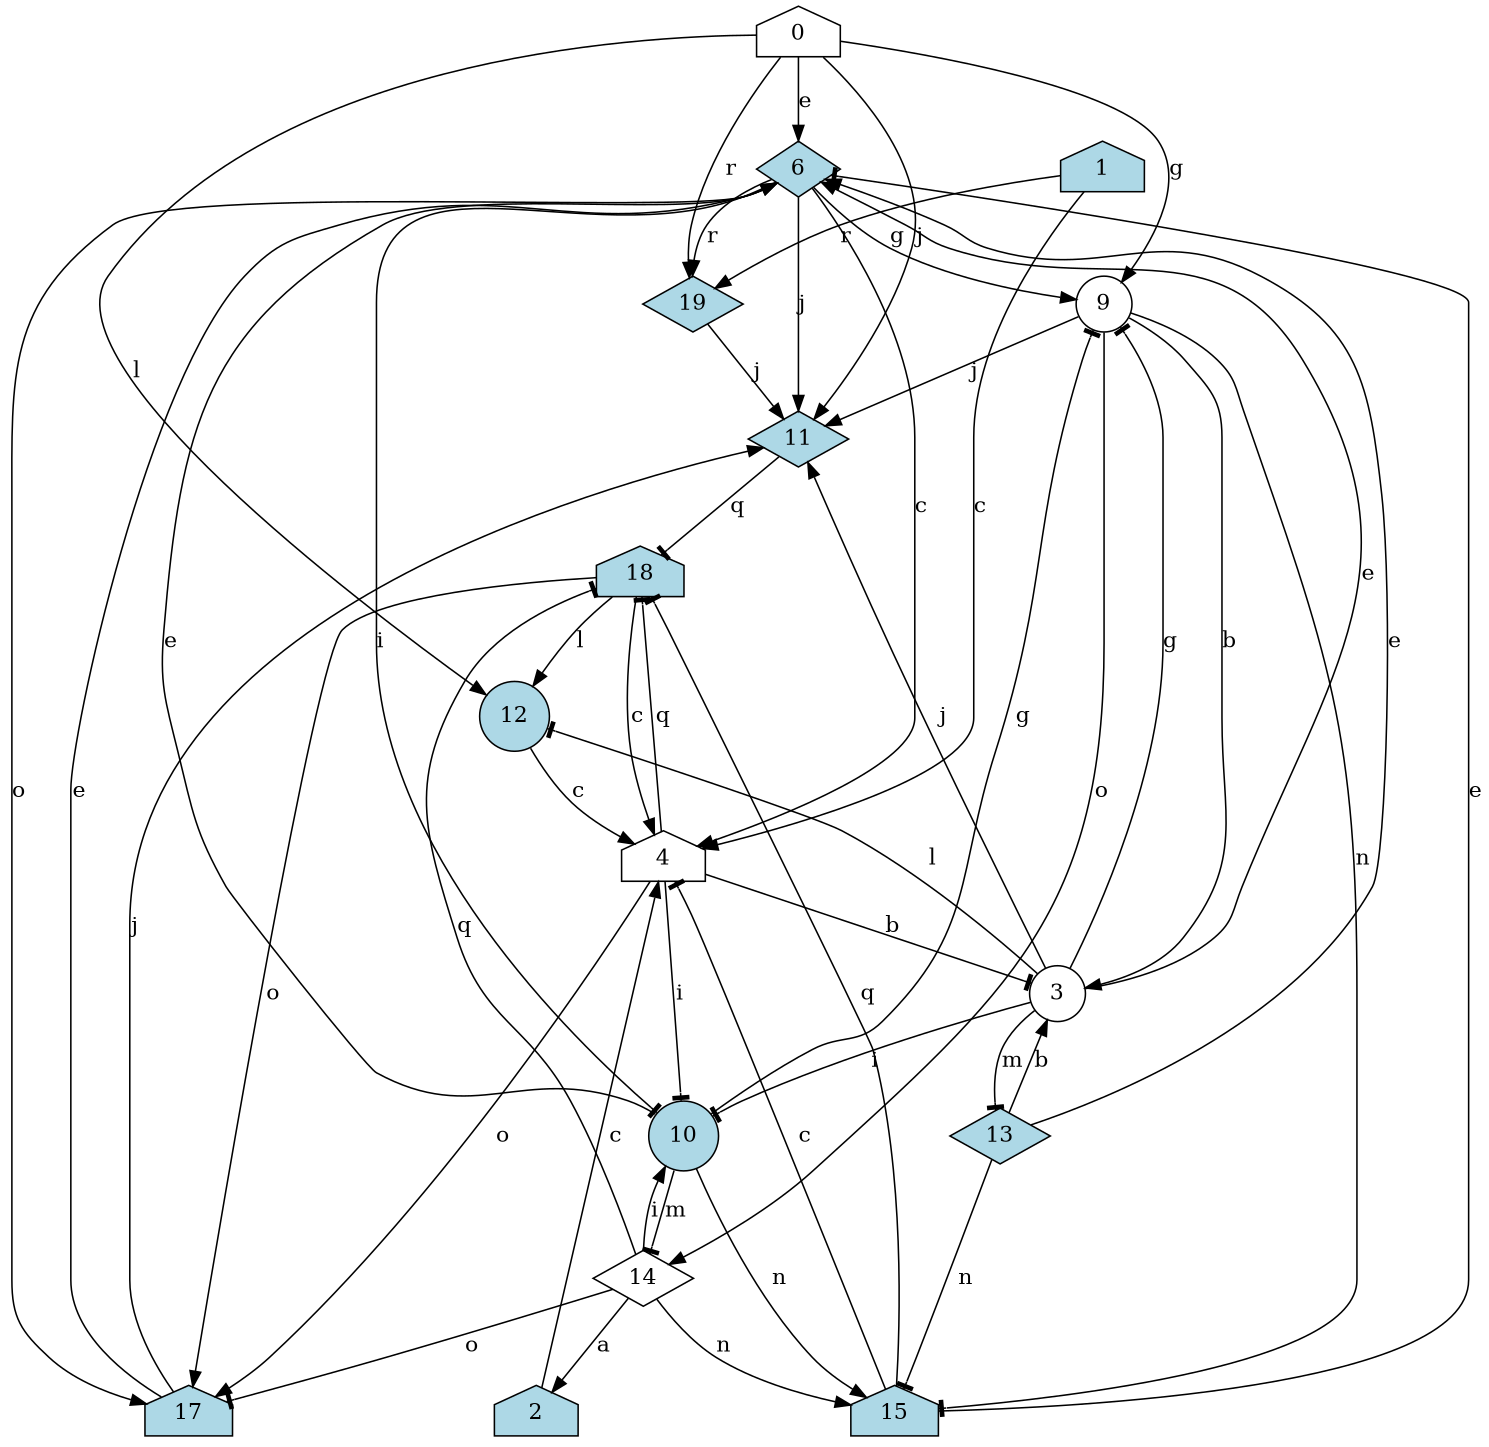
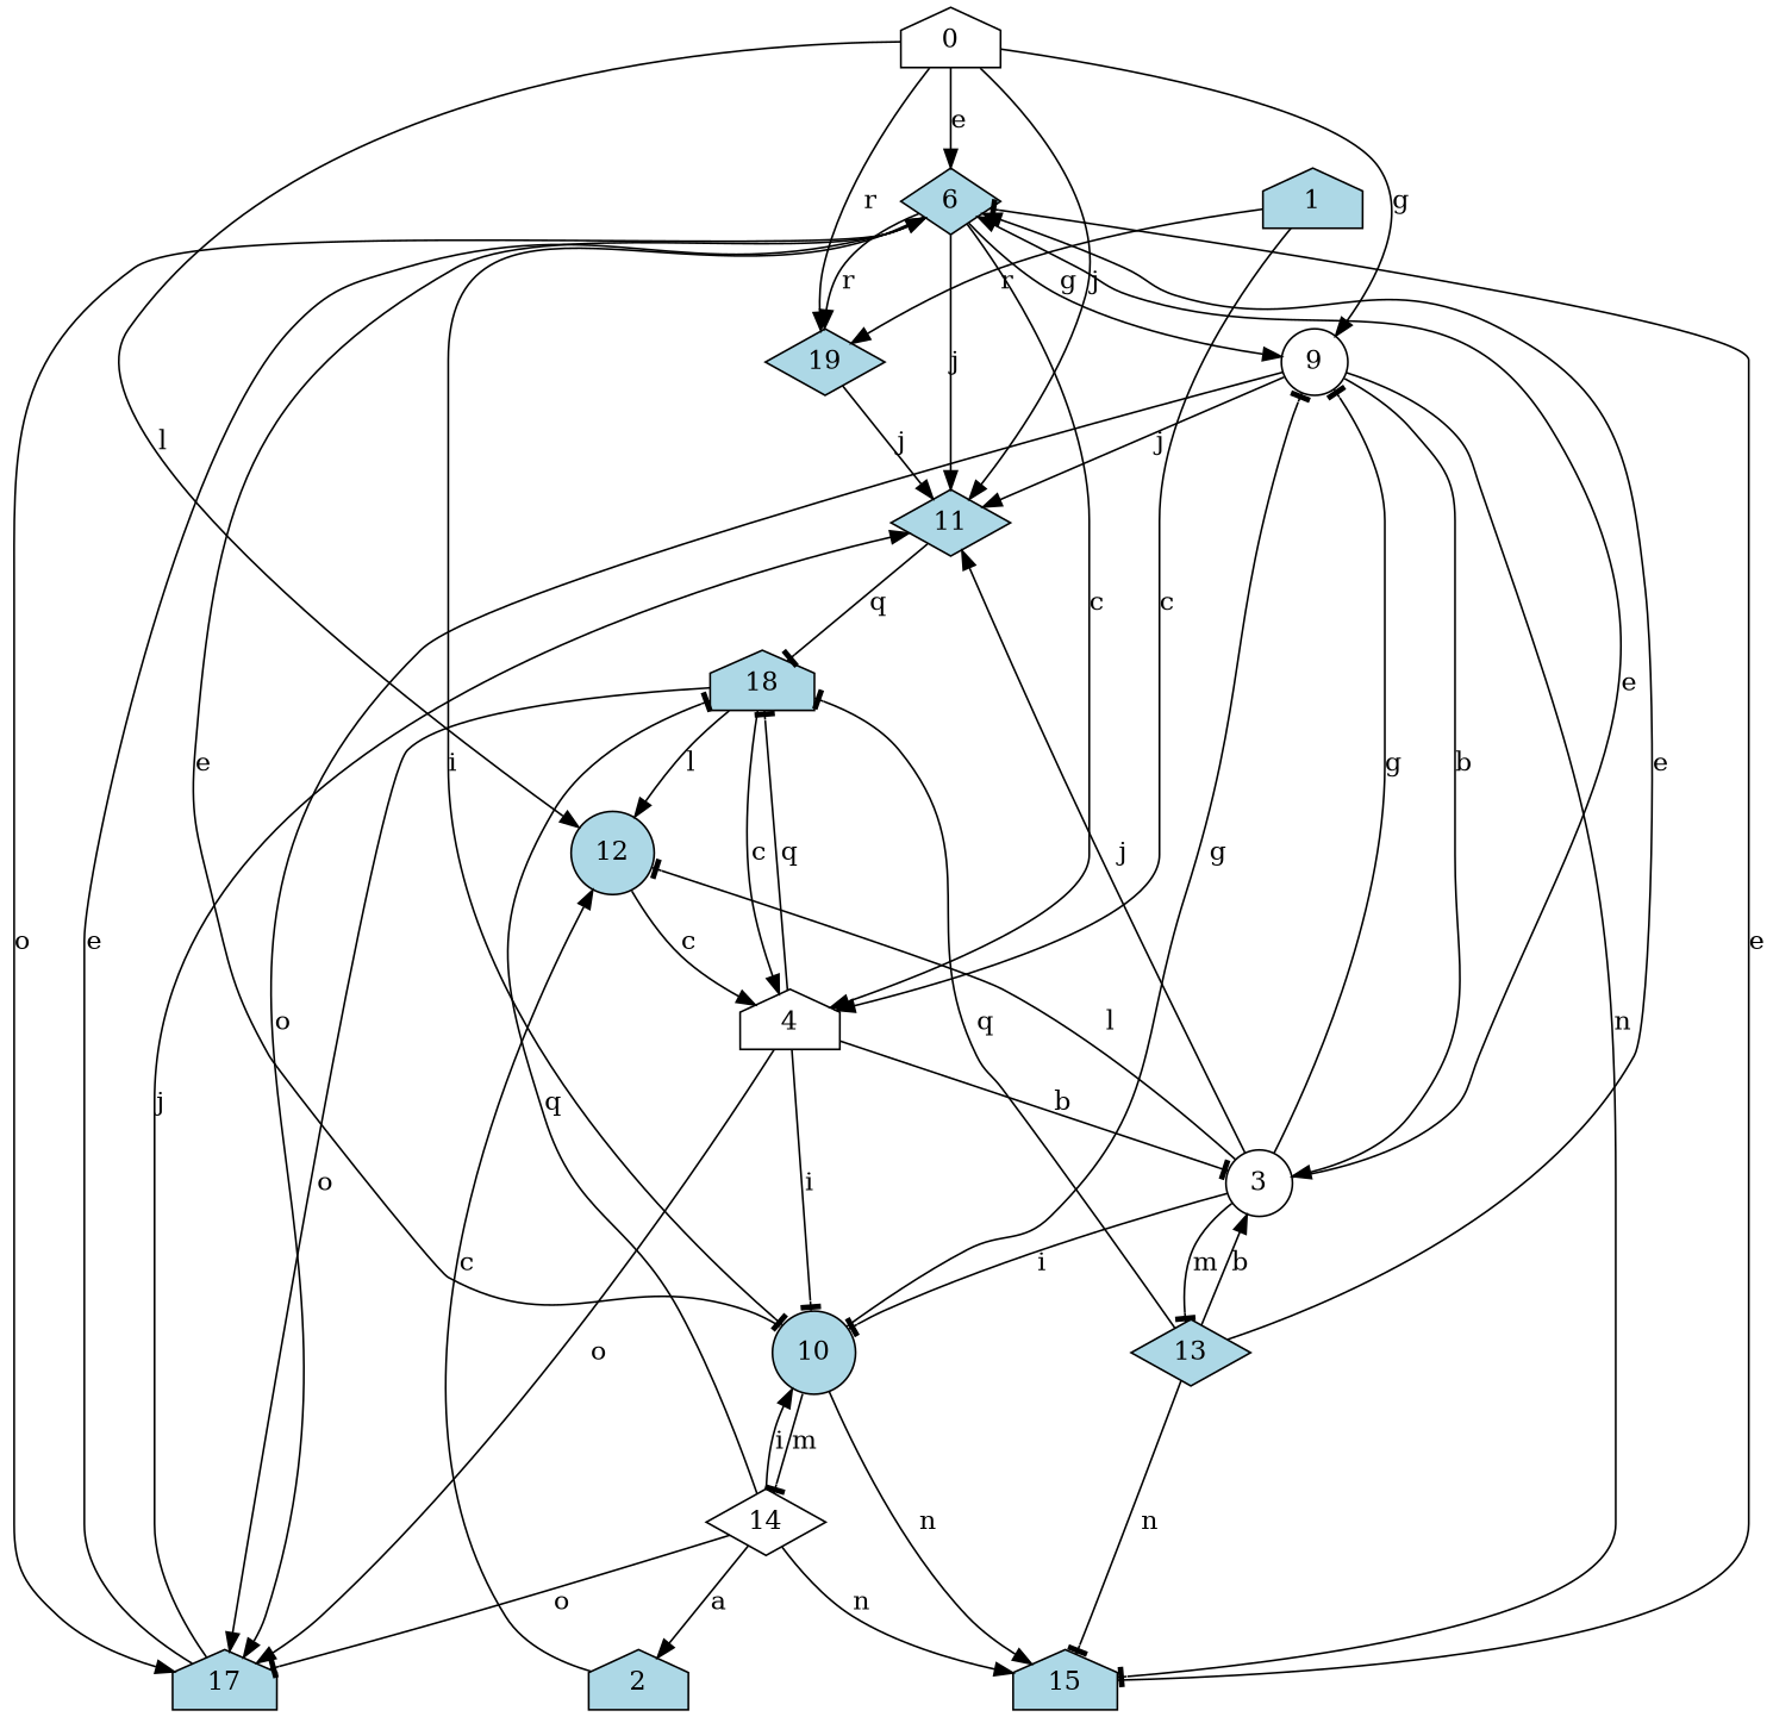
  strict digraph {
    node [fillcolor=lightblue shape=house style=filled]
    edge [arrowhead=normal]
    0 [fillcolor=white]
    6 [shape=diamond]
    9 [fillcolor=white shape=circle]
    11 [shape=diamond]
    12 [shape=circle]
    19 [shape=diamond]
    4 [fillcolor=white]
    10 [shape=circle]
    17
    3 [fillcolor=white shape=circle]
    15
    18
    1
    2
    13 [shape=diamond]
    14 [fillcolor=white shape=diamond]
    0 -> 6 [label=e]
    0 -> 9 [label=g]
    0 -> 11 [label=j]
    0 -> 12 [label=l]
    0 -> 19 [label=r]
    6 -> 9 [label=g]
    6 -> 11 [label=j]
    6 -> 19 [label=r]
    6 -> 4 [label=c]
    6 -> 10 [arrowhead=tee label=i]
    6 -> 17 [label=o]
    9 -> 11 [label=j]
-   9 -> 14 [label=o]
+   9 -> 17 [label=o]
    9 -> 3 [label=b]
    9 -> 15 [arrowhead=tee label=n]
    11 -> 18 [arrowhead=tee label=q]
    12 -> 4 [label=c]
    19 -> 11 [label=j]
    4 -> 10 [arrowhead=tee label=i]
    4 -> 17 [label=o]
    4 -> 3 [arrowhead=tee label=b]
    4 -> 18 [arrowhead=tee label=q]
    10 -> 6 [label=e]
    10 -> 9 [arrowhead=tee label=g]
    10 -> 15 [label=n]
    10 -> 14 [arrowhead=tee label=m]
    17 -> 6 [label=e]
    17 -> 11 [label=j]
    3 -> 6 [label=e]
    3 -> 9 [arrowhead=tee label=g]
    3 -> 11 [label=j]
    3 -> 12 [arrowhead=tee label=l]
    3 -> 10 [arrowhead=tee label=i]
    3 -> 13 [arrowhead=tee label=m]
    15 -> 6 [arrowhead=tee label=e]
-   15 -> 4 [arrowhead=tee label=c]
    18 -> 12 [label=l]
    18 -> 4 [label=c]
    18 -> 17 [label=o]
    1 -> 19 [label=r]
    1 -> 4 [label=c]
-   2 -> 4 [label=c]
+   2 -> 12 [label=c]
    13 -> 6 [label=e]
    13 -> 3 [label=b]
    13 -> 15 [arrowhead=tee label=n]
-   15 -> 18 [arrowhead=tee label=q]
+   13 -> 18 [arrowhead=tee label=q]
    14 -> 10 [label=i]
    14 -> 17 [arrowhead=tee label=o]
    14 -> 15 [label=n]
    14 -> 18 [arrowhead=tee label=q]
    14 -> 2 [label=a]
  }
